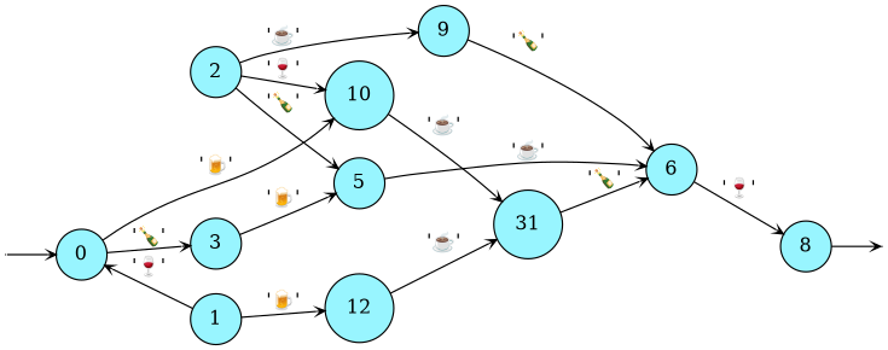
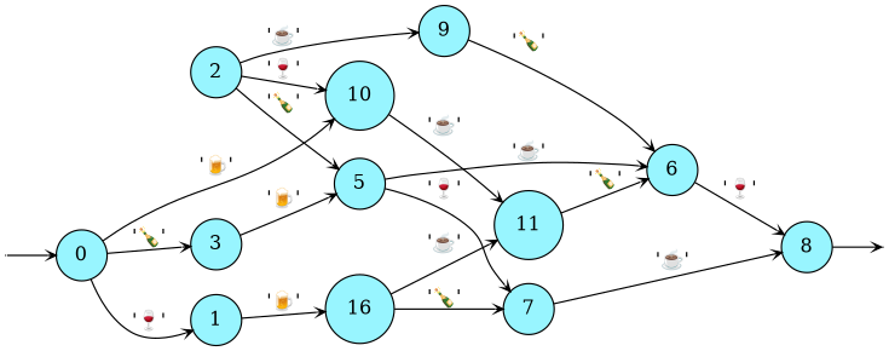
  digraph {
    rankdir=LR
    vcsn_context="letterset<string_letters('☕️''🍷''🍺''🍾')>, b"
    node [shape=circle fillcolor=cadetblue1 style="filled,rounded"]
    edge [arrowhead=vee arrowsize=.6]
    I0 [shape=point width=0 fillcolor="" style=""]
    F8 [shape=point width=0 fillcolor="" style=""]
    0 [width=0.3]
    1 [width=0.3]
    2 [width=0.3]
    3 [width=0.3]
    5 [width=0.3]
    6 [width=0.3]
+   7 [width=0.3]
    8 [width=0.3]
    9 [width=0.3]
    10 [width=0.3]
-   11 [width=0.3 label=31]
-   12 [width=0.3]
+   11 [width=0.3]
+   12 [width=0.3 label=16]
    subgraph sub_1 {
      I0
      F8
    }
    subgraph sub_2 {
      0
      1
      2
      3
      5
      6
+     7
      8
      9
      10
      11
      12
    }
    I0 -> 0
-   1 -> 0 [label="'🍷'"]
+   0 -> 1 [label="'🍷'"]
    0 -> 3 [label="'🍾'"]
    0 -> 10 [label="'🍺'"]
    1 -> 12 [label="'🍺'"]
    2 -> 5 [label="'🍾'"]
    2 -> 9 [label="'☕️'"]
    2 -> 10 [label="'🍷'"]
    3 -> 5 [label="'🍺'"]
    5 -> 6 [label="'☕️'"]
+   5 -> 7 [label="'🍷'"]
    6 -> 8 [label="'🍷'"]
+   7 -> 8 [label="'☕️'"]
    8 -> F8
    9 -> 6 [label="'🍾'"]
    10 -> 11 [label="'☕️'"]
    11 -> 6 [label="'🍾'"]
+   12 -> 7 [label="'🍾'"]
    12 -> 11 [label="'☕️'"]
  }
